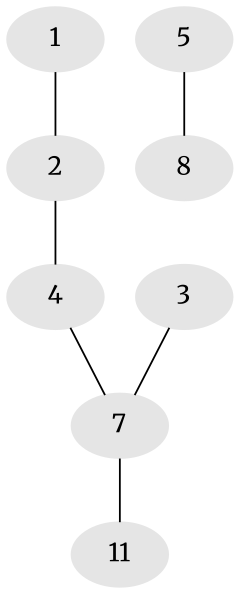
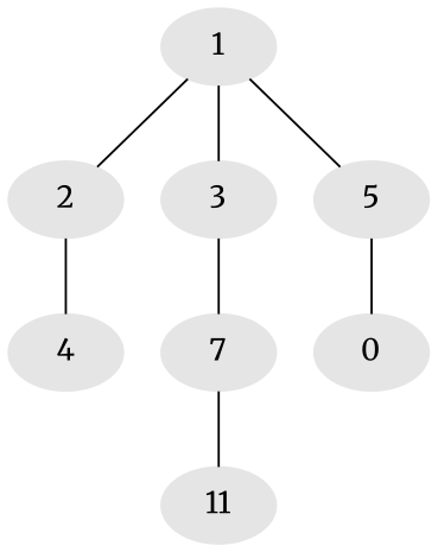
  graph {
    fontname=Merriweather
    node [color=gray90 fontname=Merriweather style=filled]
    edge [fontname=Merriweather]
    1 [super="+12"]
    2 [super="+10+11"]
    3 [super="+13+15+16"]
    5 [super="+10+20"]
    4 [super="+6"]
    7 [super="+14"]
-   8 [super="+9+19"]
+   8 [super="+9+19" label=0]
    n8 [label=11 super="+11+14"]
    1 -- 2
+   1 -- 3
+   1 -- 5
    2 -- 4
    3 -- 7
    5 -- 8
-   4 -- 7
    7 -- n8
  }
